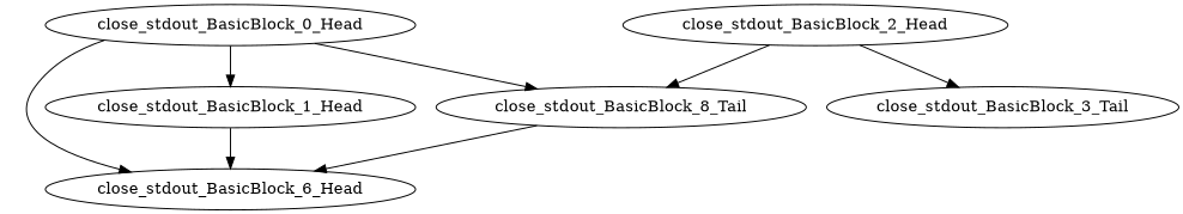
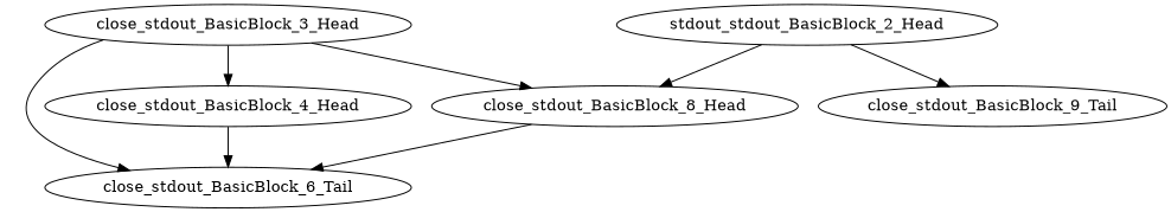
  digraph {
-   close_stdout_BasicBlock_0_Head
-   close_stdout_BasicBlock_6_Tail [label=close_stdout_BasicBlock_6_Head]
-   close_stdout_BasicBlock_8_Tail
-   close_stdout_BasicBlock_4_Head [label=close_stdout_BasicBlock_1_Head]
-   close_stdout_BasicBlock_2_Head
-   close_stdout_BasicBlock_9_Tail [label=close_stdout_BasicBlock_3_Tail]
+   close_stdout_BasicBlock_0_Head [label=close_stdout_BasicBlock_3_Head]
+   close_stdout_BasicBlock_6_Tail
+   close_stdout_BasicBlock_8_Tail [label=close_stdout_BasicBlock_8_Head]
+   close_stdout_BasicBlock_4_Head
+   close_stdout_BasicBlock_2_Head [label=stdout_stdout_BasicBlock_2_Head]
+   close_stdout_BasicBlock_9_Tail
    close_stdout_BasicBlock_0_Head -> close_stdout_BasicBlock_6_Tail
    close_stdout_BasicBlock_0_Head -> close_stdout_BasicBlock_8_Tail
    close_stdout_BasicBlock_0_Head -> close_stdout_BasicBlock_4_Head
    close_stdout_BasicBlock_8_Tail -> close_stdout_BasicBlock_6_Tail
    close_stdout_BasicBlock_4_Head -> close_stdout_BasicBlock_6_Tail
    close_stdout_BasicBlock_2_Head -> close_stdout_BasicBlock_8_Tail
    close_stdout_BasicBlock_2_Head -> close_stdout_BasicBlock_9_Tail
  }
